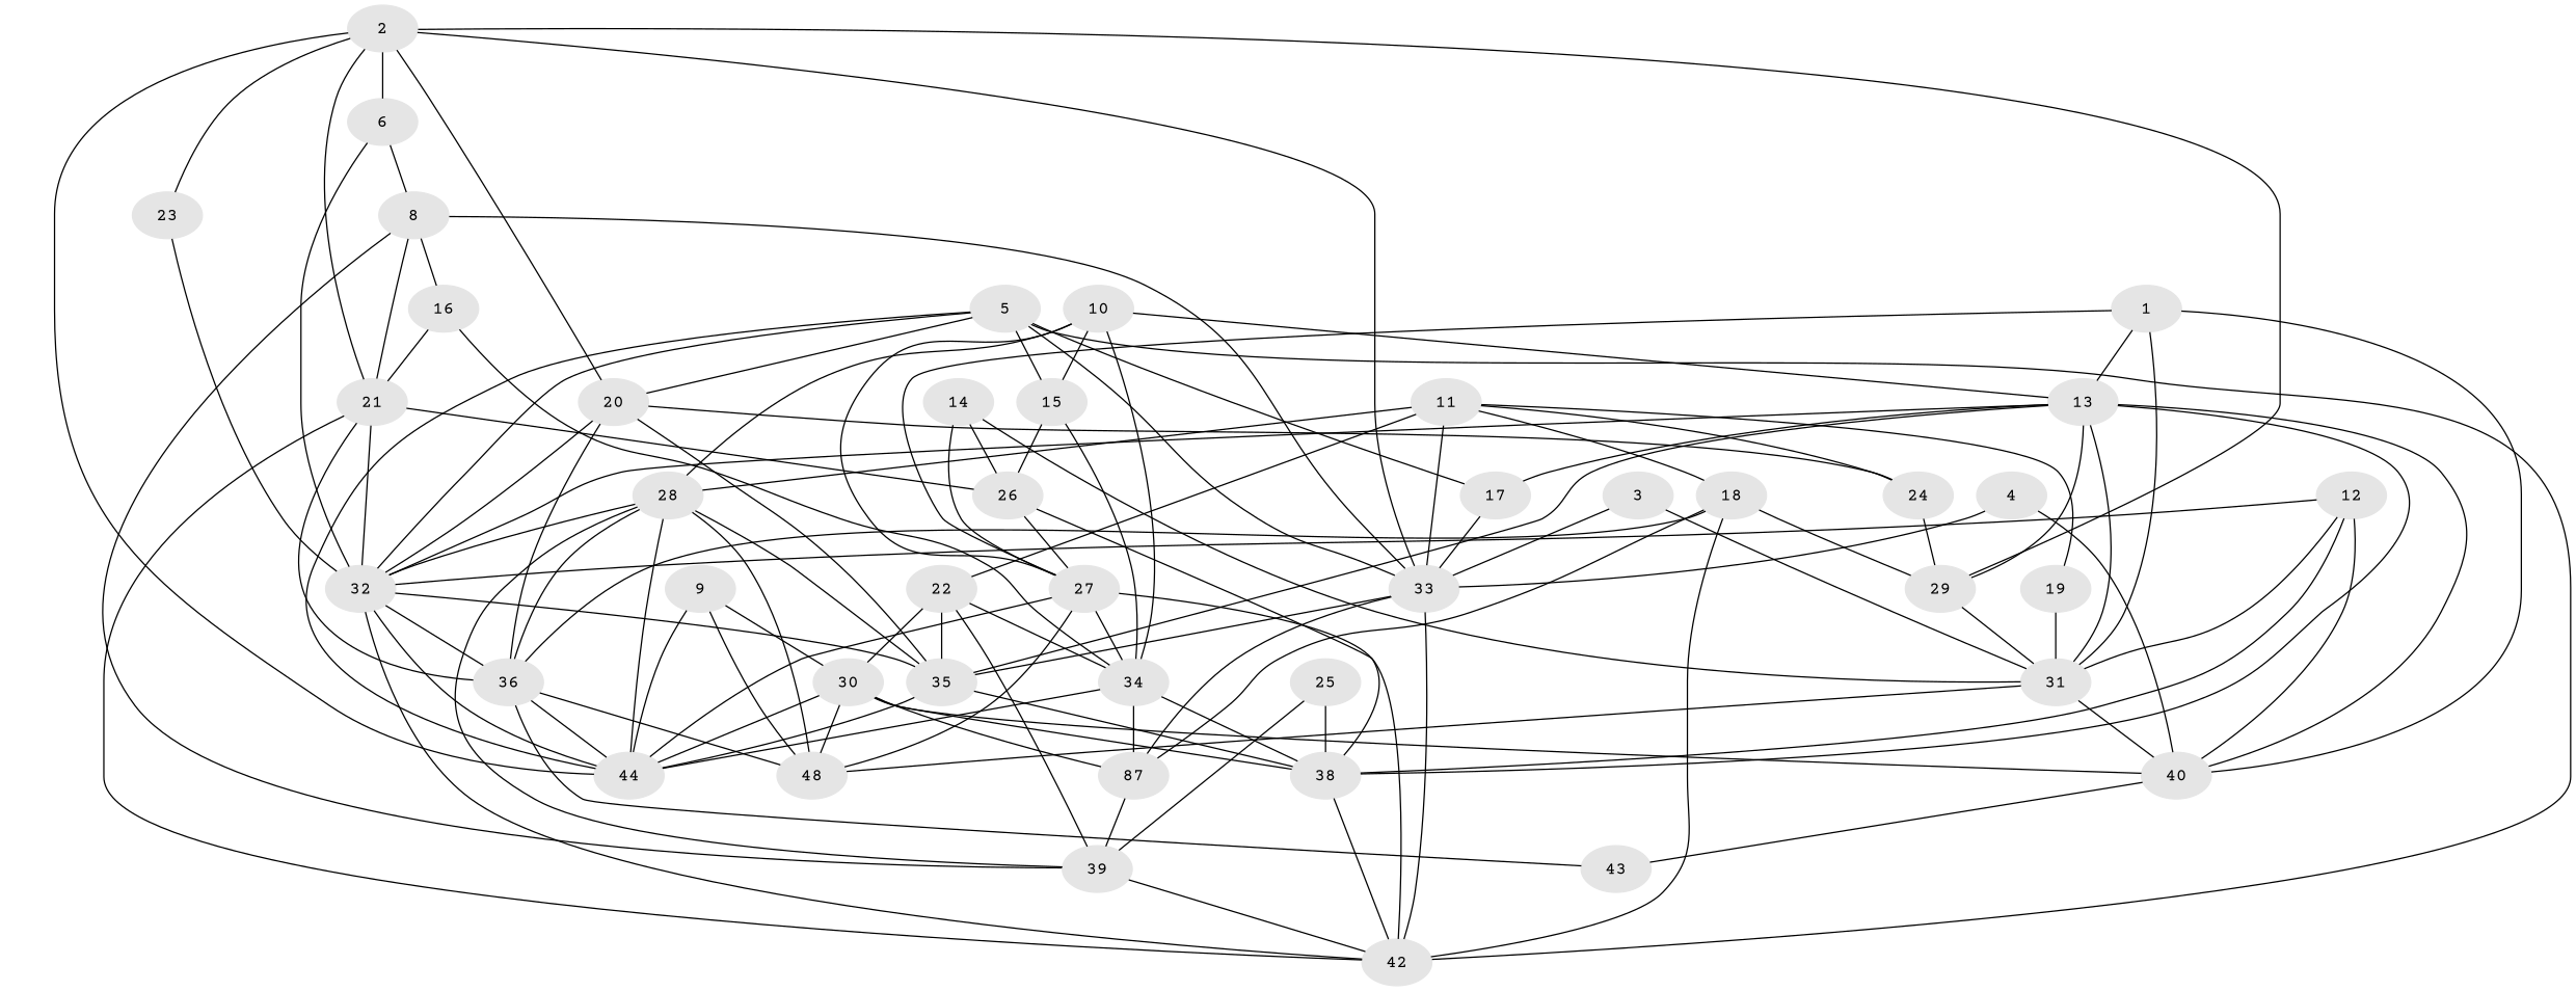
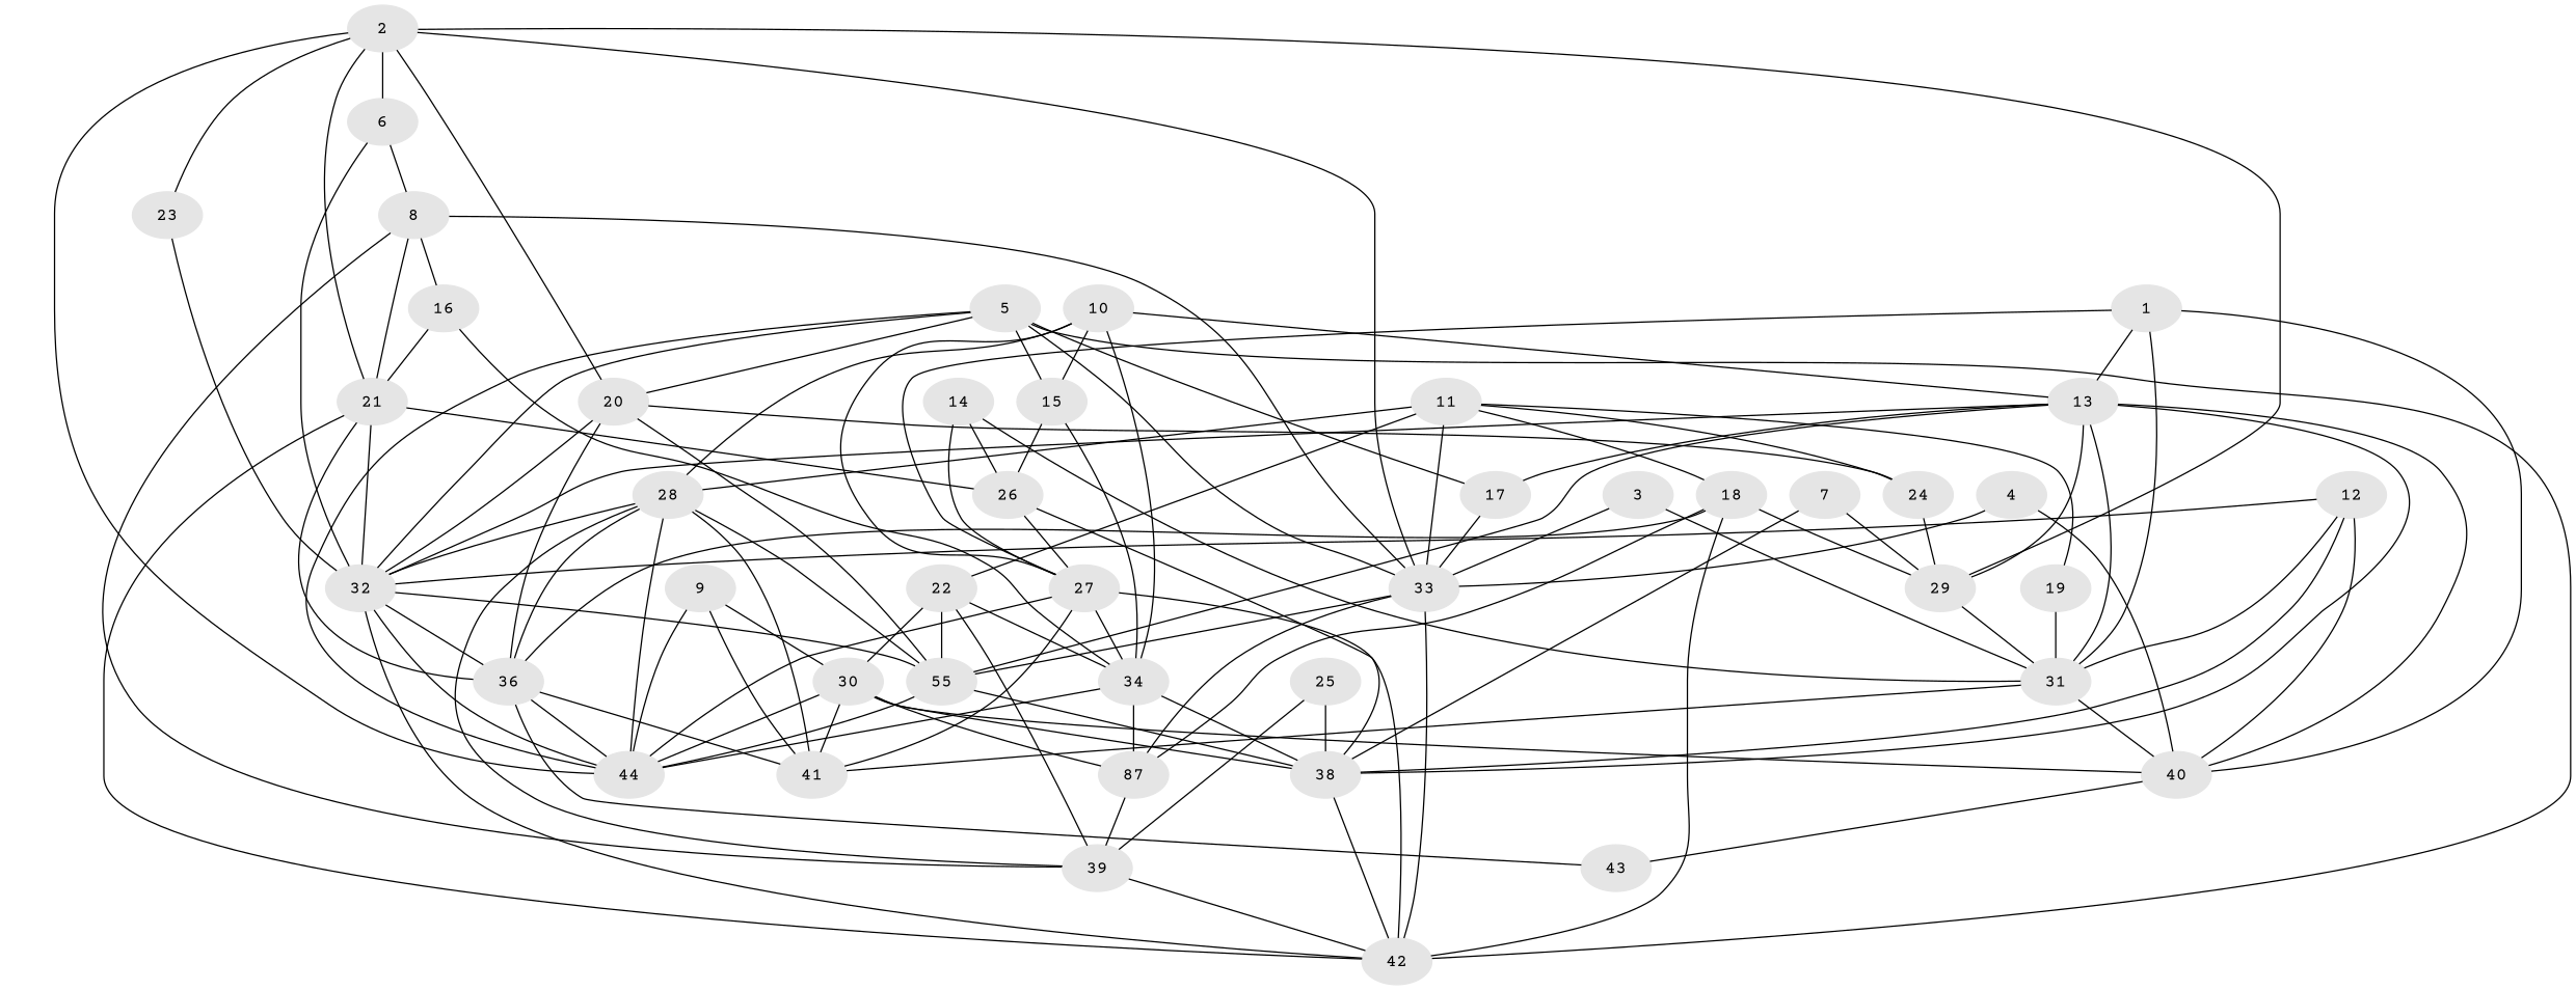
  graph {
    fontname="Courier Prime"
    node [color=gray90 fontname="Courier Prime" style=filled]
    edge [fontname="Courier Prime" weight=1.0]
    1
    13
    27
    31
    40
    29
    17
    32
    38
-   35
+   35 [label=55]
    44
    42
-   41 [label=48]
+   41
    34
    39
    2
    6
    20
    21
    23
    33
    8
    24
    36
    26
    n26 [label=87]
    3
    4
    43
    5
    15
    16
+   7
    9
    30
    10
    28
    11
    18
    19
    22
    12
    14
    25
    1 -- 13
    1 -- 27
    1 -- 31
    1 -- 40
    13 -- 31
    13 -- 40
    13 -- 29
    13 -- 17
    13 -- 32
    13 -- 38
    13 -- 35
    27 -- 44
    27 -- 42
    27 -- 41
    27 -- 34
    31 -- 40
    31 -- 41
    40 -- 43
    29 -- 31
    17 -- 33
    32 -- 35
    32 -- 44
    32 -- 42
    32 -- 36
    38 -- 42
    35 -- 38
    35 -- 44
    34 -- 38
    34 -- 44 [weight=2.0]
    34 -- n26
    39 -- 42
    2 -- 29
    2 -- 44
    2 -- 6
    2 -- 20
    2 -- 21
    2 -- 23
    2 -- 33
    6 -- 32
    6 -- 8
    20 -- 32 [weight=2.0]
    20 -- 35
    20 -- 24
    20 -- 36
    21 -- 32
    21 -- 42
    21 -- 36
    21 -- 26
    23 -- 32
    33 -- 35
    33 -- 42 [weight=2.0]
    33 -- n26
    8 -- 39
    8 -- 21
    8 -- 33 [weight=2.0]
    8 -- 16
    24 -- 29
    36 -- 44
    36 -- 41
    36 -- 43
    26 -- 27
    26 -- 38
    n26 -- 39
    3 -- 31
    3 -- 33
    4 -- 40
    4 -- 33 [weight=2.0]
    5 -- 17
    5 -- 32
    5 -- 44
    5 -- 42
    5 -- 20
    5 -- 33
    5 -- 15
    15 -- 34
    15 -- 26
    16 -- 34
    16 -- 21
+   7 -- 29
+   7 -- 38
    9 -- 44
    9 -- 41
    9 -- 30
    30 -- 40
    30 -- 38
    30 -- 44
    30 -- 41
    30 -- n26
    10 -- 13
    10 -- 27
    10 -- 34
    10 -- 15
    10 -- 28
    28 -- 32
    28 -- 35
    28 -- 44
    28 -- 41
    28 -- 39
    28 -- 36
    11 -- 33
    11 -- 24
    11 -- 28
    11 -- 18
    11 -- 19
    11 -- 22 [weight=2.0]
    18 -- 29
    18 -- 42
    18 -- 36
    18 -- n26
    19 -- 31
    22 -- 35
    22 -- 34
    22 -- 39
    22 -- 30
    12 -- 31
    12 -- 40
    12 -- 32
    12 -- 38
    14 -- 27
    14 -- 31
    14 -- 26
    25 -- 38
    25 -- 39
  }
